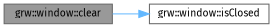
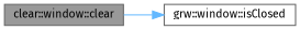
  digraph {
    rankdir=LR
    fontname="Fira Sans"
    node [fontname="Fira Sans" fontsize=10 shape=box style=filled]
-   n1 [color=gray40 fillcolor=grey60 fontcolor=black height=0.2 label="grw::window::clear" width=0.4]
+   n1 [color=gray40 fillcolor=grey60 fontcolor=black height=0.2 label="clear::window::clear" width=0.4]
    n2 [color=grey40 fillcolor=white height=0.2 label="grw::window::isClosed" width=0.4]
    n1 -> n2 [color=steelblue1 fontname="Fira Sans" fontsize=10 labelfontname=Helvetica labelfontsize=10 style=solid]
  }
